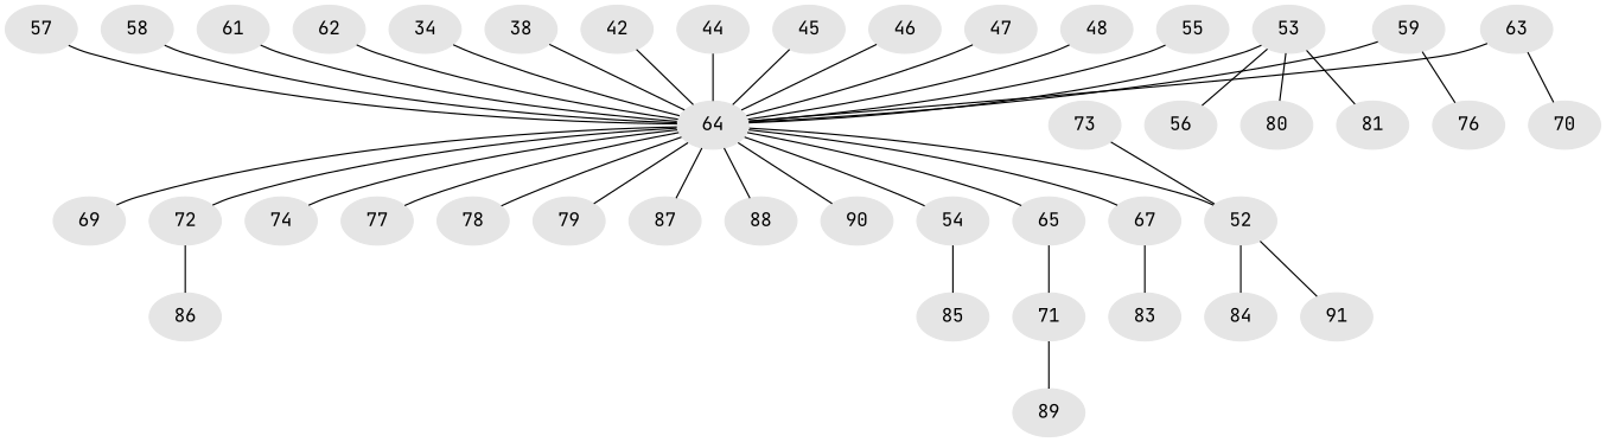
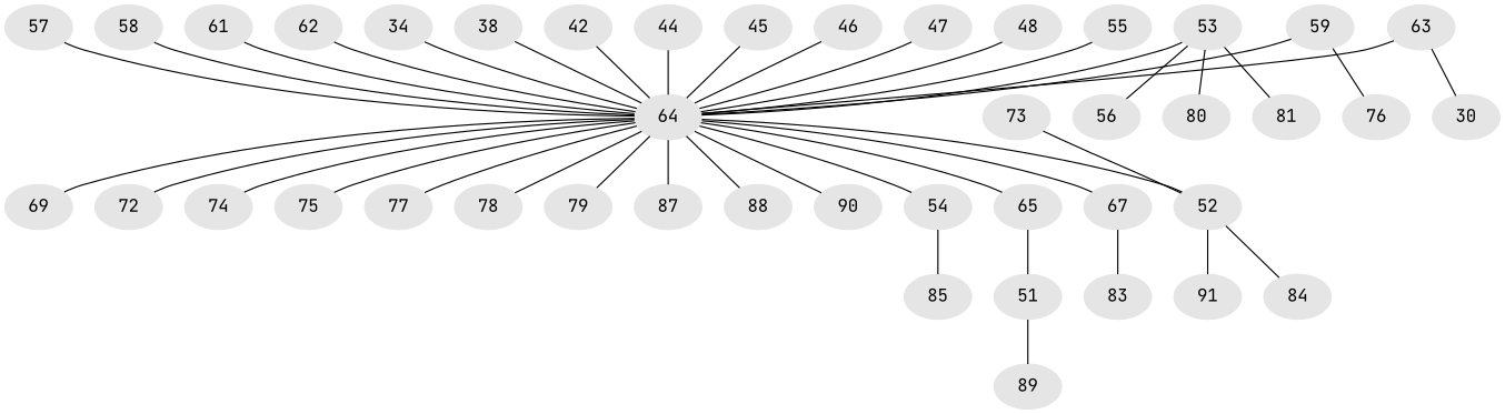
  graph {
    fontname="JetBrains Mono"
    node [color=gray90 fontname="JetBrains Mono" style=filled]
    edge [fontname="JetBrains Mono"]
    64 [super="+60"]
    54
    65
    67
    69
    72 [super="+32+50"]
    74
+   75
    77
    78
    79
    n12 [label=52 super="+68"]
    87
    88 [super="+8+28+31+35"]
    90
    34
    38
    42
    44 [super="+40"]
    45
    46
    47
    48
    53 [super="+36+52"]
    56
    80
    81
    85 [super="+51"]
    55
    57
    58 [super="+43"]
    59
    76
    61
    62
    63
-   70
-   71
+   70 [label=30]
+   71 [label=51]
    83
-   86
    84
    91
    89
    73
    64 -- 54
    64 -- 65
    64 -- 67
    64 -- 69
    64 -- 72
    64 -- 74
+   64 -- 75
    64 -- 77
    64 -- 78
    64 -- 79
    64 -- n12
    64 -- 87
    64 -- 88
    64 -- 90
    54 -- 85
    65 -- 71
    67 -- 83
-   72 -- 86
    n12 -- 84
    n12 -- 91
    34 -- 64
    38 -- 64
    42 -- 64
    44 -- 64
    45 -- 64
    46 -- 64
    47 -- 64
    48 -- 64
    53 -- 64
    53 -- 56
    53 -- 80
    53 -- 81
    55 -- 64
    57 -- 64
    58 -- 64
    59 -- 64
    59 -- 76
    61 -- 64
    62 -- 64
    63 -- 64
    63 -- 70
    71 -- 89
    73 -- n12
  }
